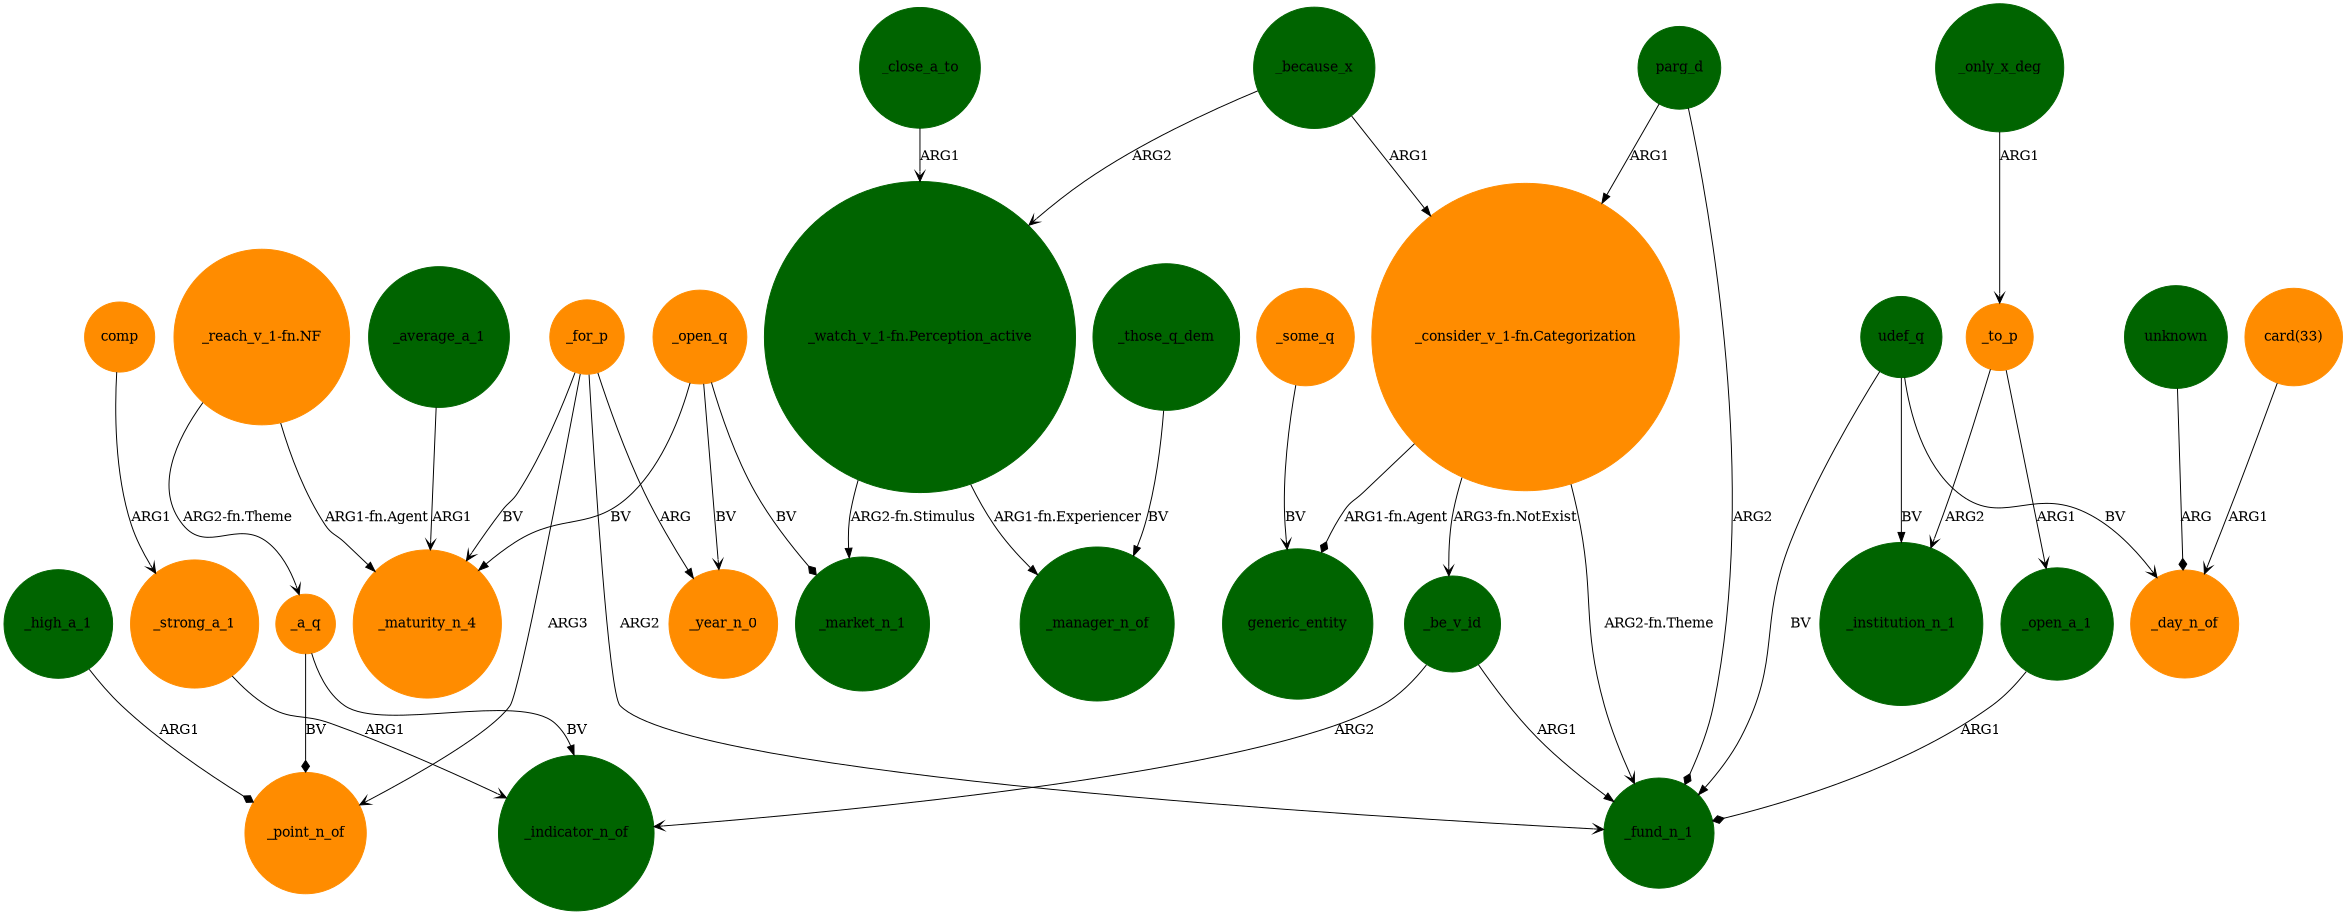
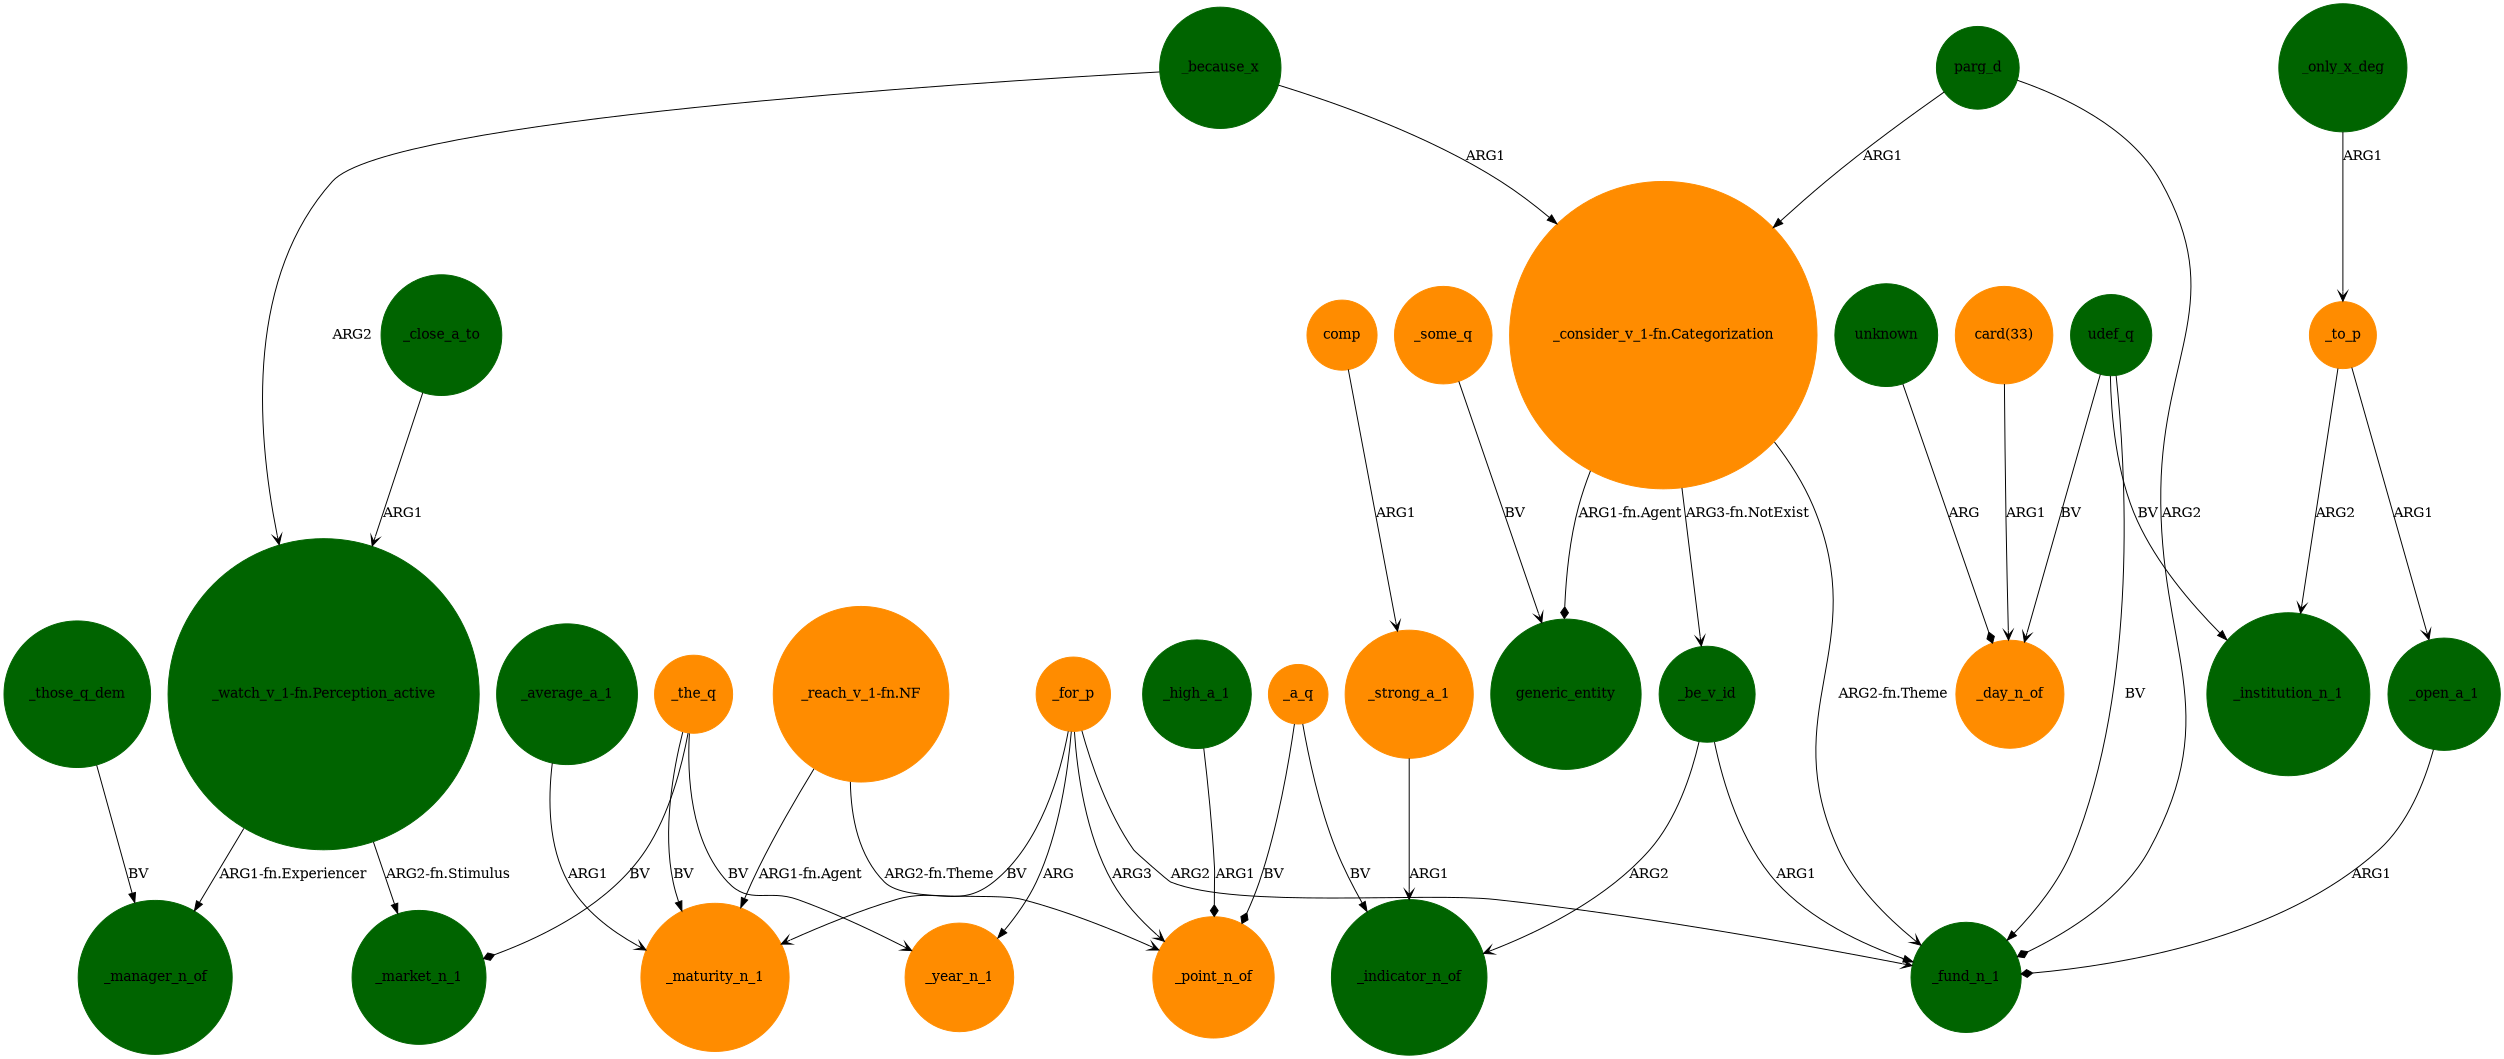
  digraph {
    node [color=darkgreen shape=circle style=filled]
    edge [arrowhead=vee]
    "_consider_v_1-fn.Categorization" [color=darkorange]
    generic_entity
    _be_v_id
    _fund_n_1
    _indicator_n_of
    _those_q_dem
    _manager_n_of
    "_watch_v_1-fn.Perception_active"
    _market_n_1
    _for_p [color=darkorange]
-   _year_n_1 [color=darkorange label=_year_n_0]
+   _year_n_1 [color=darkorange]
    _point_n_of [color=darkorange]
-   _maturity_n_1 [color=darkorange label=_maturity_n_4]
+   _maturity_n_1 [color=darkorange]
    _day_n_of [color=darkorange]
    unknown
    parg_d
    udef_q
    _institution_n_1
    _open_a_1
    _a_q [color=darkorange]
    comp [color=darkorange]
    _strong_a_1 [color=darkorange]
    _to_p [color=darkorange]
    _because_x
    _only_x_deg
-   _the_q [color=darkorange label=_open_q]
+   _the_q [color=darkorange]
    _average_a_1
    "_reach_v_1-fn.NF" [color=darkorange]
    "card(33)" [color=darkorange]
    _some_q [color=darkorange]
    _high_a_1
    _close_a_to
    "_consider_v_1-fn.Categorization" -> generic_entity [arrowhead=diamond label="ARG1-fn.Agent"]
    "_consider_v_1-fn.Categorization" -> _be_v_id [label="ARG3-fn.NotExist"]
    "_consider_v_1-fn.Categorization" -> _fund_n_1 [label="ARG2-fn.Theme"]
    _be_v_id -> _fund_n_1 [arrowhead=normal label=ARG1]
    _be_v_id -> _indicator_n_of [label=ARG2]
    _those_q_dem -> _manager_n_of [arrowhead=normal label=BV]
    "_watch_v_1-fn.Perception_active" -> _manager_n_of [arrowhead=normal label="ARG1-fn.Experiencer"]
    "_watch_v_1-fn.Perception_active" -> _market_n_1 [arrowhead=normal label="ARG2-fn.Stimulus"]
    _for_p -> _fund_n_1 [label=ARG2]
    _for_p -> _year_n_1 [arrowhead=normal label=ARG]
    _for_p -> _point_n_of [label=ARG3]
    _for_p -> _maturity_n_1 [label=BV]
    unknown -> _day_n_of [arrowhead=diamond label=ARG]
    parg_d -> "_consider_v_1-fn.Categorization" [arrowhead=normal label=ARG1]
    parg_d -> _fund_n_1 [arrowhead=diamond label=ARG2]
    udef_q -> _fund_n_1 [arrowhead=normal label=BV]
    udef_q -> _day_n_of [label=BV]
    udef_q -> _institution_n_1 [arrowhead=normal label=BV]
    _open_a_1 -> _fund_n_1 [arrowhead=diamond label=ARG1]
    _a_q -> _indicator_n_of [arrowhead=normal label=BV]
    _a_q -> _point_n_of [arrowhead=diamond label=BV]
    comp -> _strong_a_1 [label=ARG1]
    _strong_a_1 -> _indicator_n_of [label=ARG1]
    _to_p -> _institution_n_1 [label=ARG2]
    _to_p -> _open_a_1 [label=ARG1]
    _because_x -> "_consider_v_1-fn.Categorization" [arrowhead=normal label=ARG1]
    _because_x -> "_watch_v_1-fn.Perception_active" [label=ARG2]
    _only_x_deg -> _to_p [label=ARG1]
    _the_q -> _market_n_1 [arrowhead=diamond label=BV]
    _the_q -> _year_n_1 [label=BV]
    _the_q -> _maturity_n_1 [arrowhead=normal label=BV]
    _average_a_1 -> _maturity_n_1 [label=ARG1]
-   "_reach_v_1-fn.NF" -> _a_q [label="ARG2-fn.Theme"]
+   "_reach_v_1-fn.NF" -> _point_n_of [label="ARG2-fn.Theme"]
    "_reach_v_1-fn.NF" -> _maturity_n_1 [arrowhead=normal label="ARG1-fn.Agent"]
    "card(33)" -> _day_n_of [label=ARG1]
    _some_q -> generic_entity [label=BV]
    _high_a_1 -> _point_n_of [arrowhead=diamond label=ARG1]
    _close_a_to -> "_watch_v_1-fn.Perception_active" [label=ARG1]
  }
